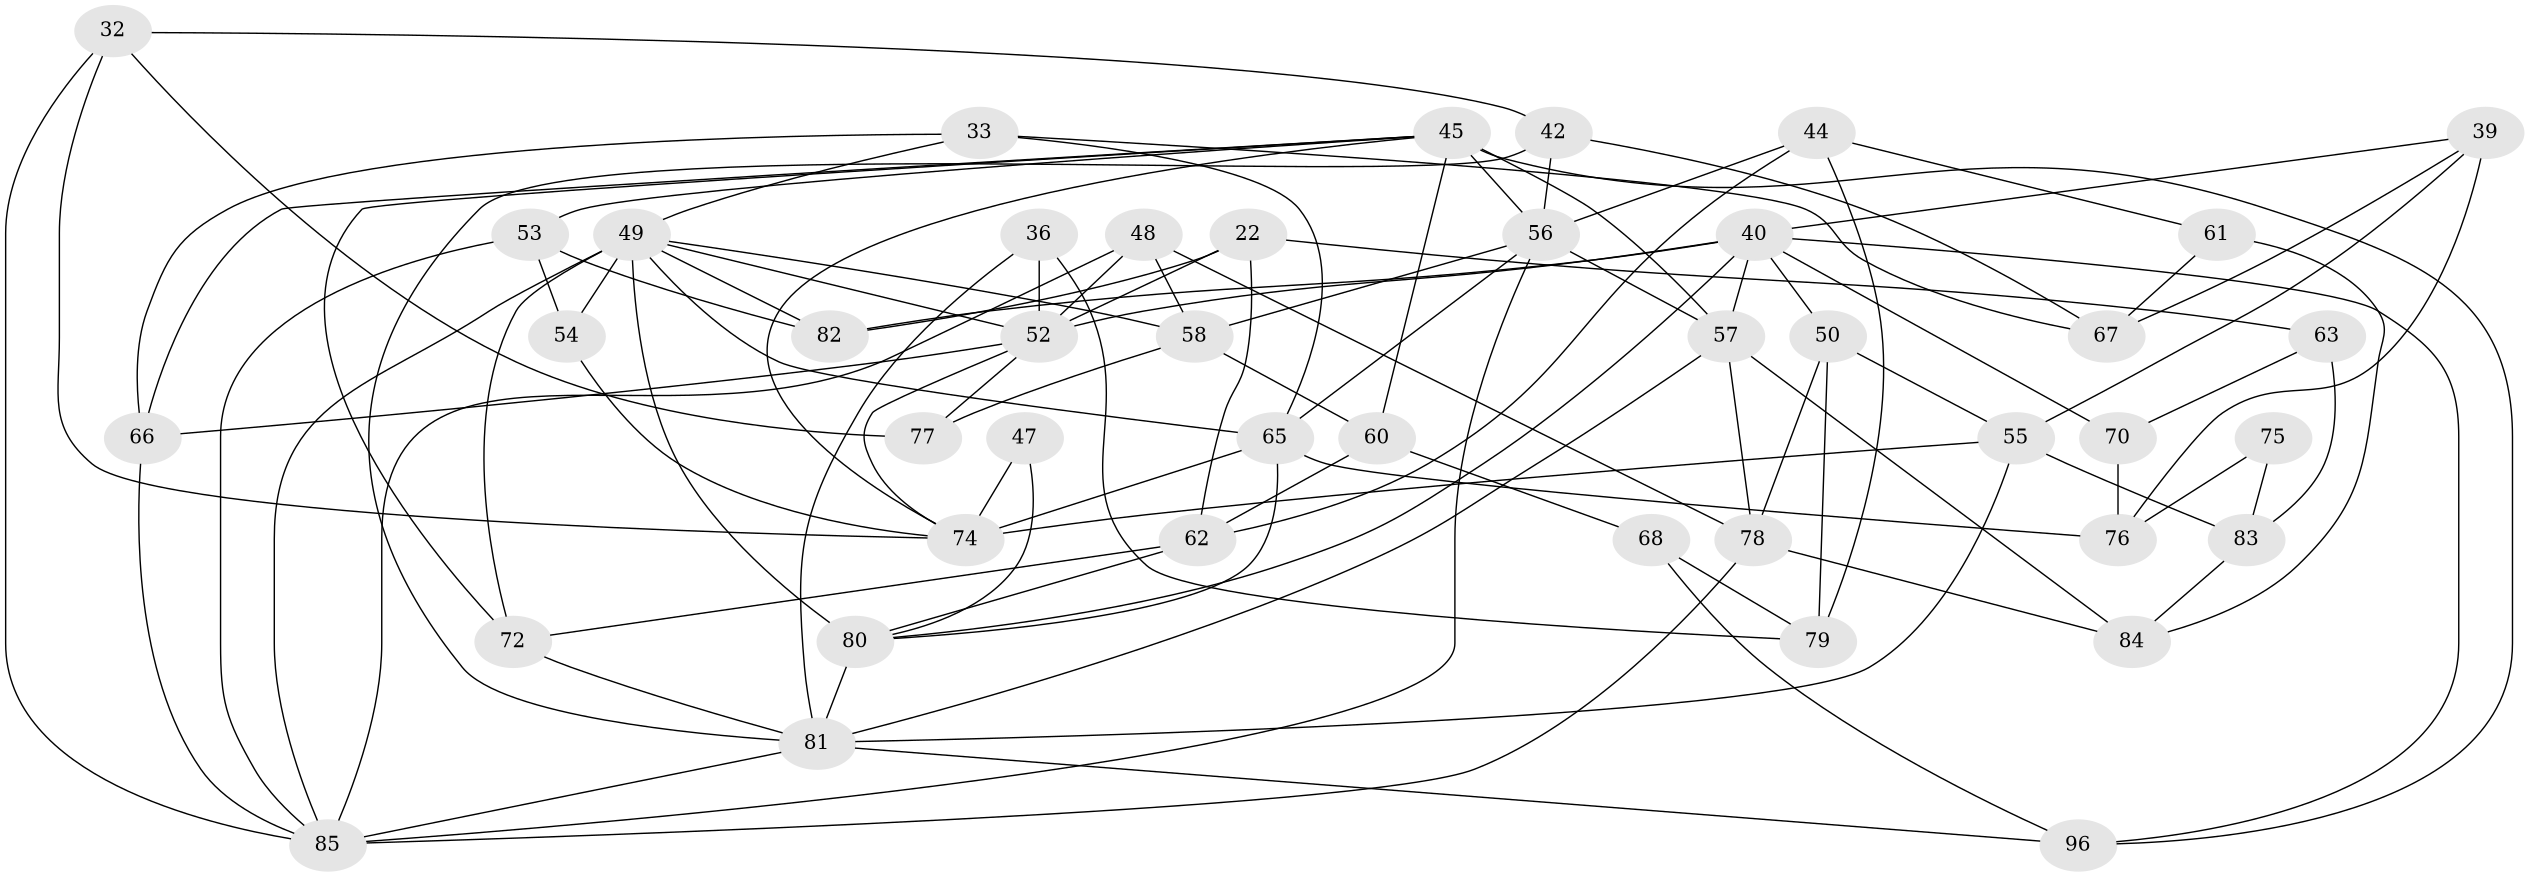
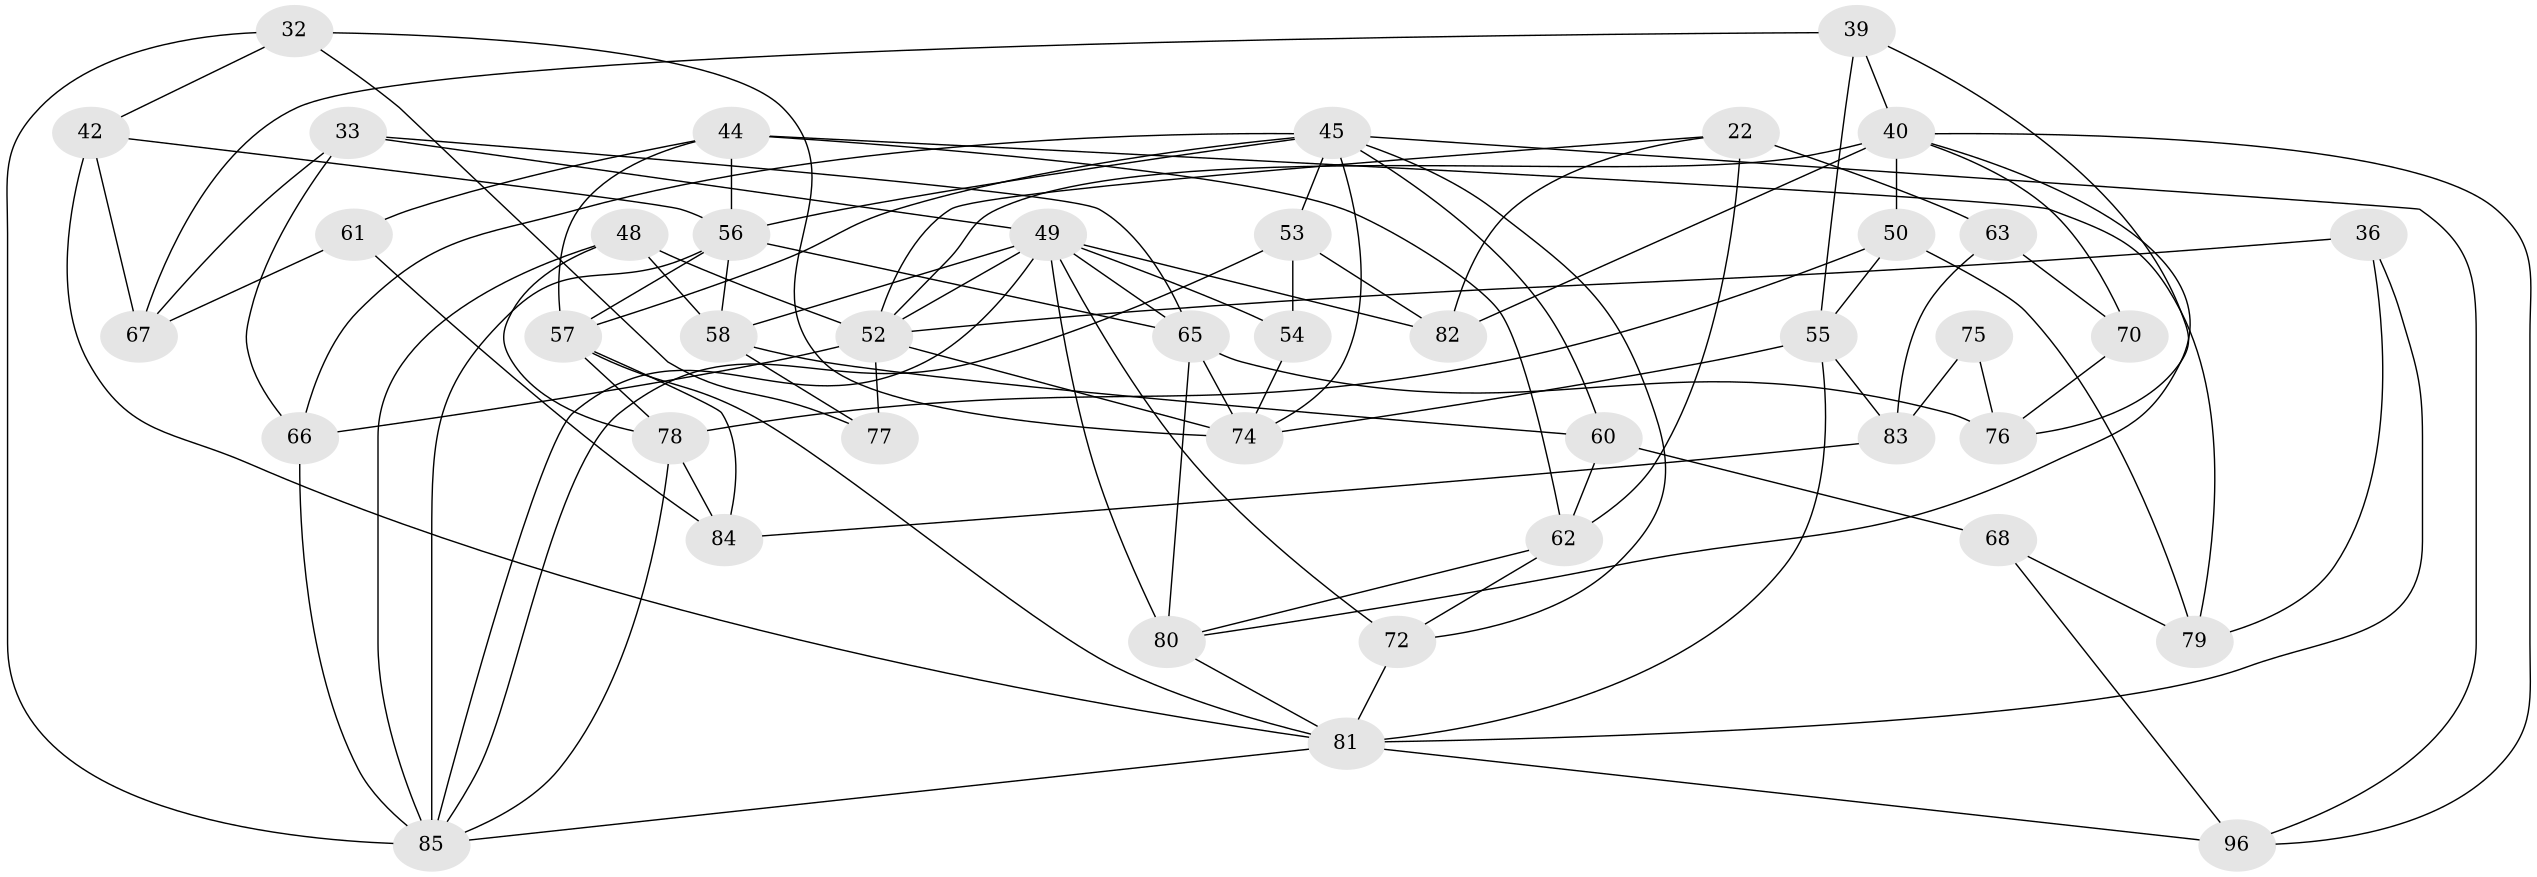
  graph {
    node [color=gray90 style=filled]
    22 [super="+14"]
    52 [super="+13+11"]
    62 [super="+21"]
    63
    82
    74 [super="+28+69+25"]
    77
    66
    80 [super="+4+15"]
    72
    70
    83 [super="+10"]
    32 [super="+31"]
    42
    85 [super="+19+41+71"]
    67
    81 [super="+23+73"]
    56 [super="+20+34"]
    49 [super="+5+17+35"]
    65 [super="+59+46"]
    58 [super="+26"]
    54
    33
    76 [super="+51"]
    36
    79
    n27 [label=96 super="+9"]
    40 [super="+12+30"]
    50
    57 [super="+8+29"]
    39
    55 [super="+16"]
    78 [super="+64"]
    84 [super="+7"]
    44
    61
    45 [super="+38+43"]
    53
    60
    68
-   47
    48 [super="+2"]
    75
    22 -- 52
    22 -- 62 [weight=2]
    22 -- 63 [weight=2]
    22 -- 82
    52 -- 74
    52 -- 77
    52 -- 66
    62 -- 80
    62 -- 72
    63 -- 70
    63 -- 83
    66 -- 85
    80 -- 81
    72 -- 81
    70 -- 76 [weight=2]
    83 -- 84
    32 -- 74
    32 -- 77 [weight=2]
    32 -- 42
    32 -- 85 [weight=2]
    42 -- 67
    42 -- 81
    42 -- 56
    81 -- 85
    81 -- n27
    56 -- 85 [weight=2]
    56 -- 65
    56 -- 58
    56 -- 57
    49 -- 52
    49 -- 82
    49 -- 80 [weight=3]
    49 -- 72
    49 -- 85
    49 -- 65
    49 -- 58
    49 -- 54 [weight=2]
    65 -- 74 [weight=3]
    65 -- 80
    65 -- 76 [weight=3]
    58 -- 77
    58 -- 60
    54 -- 74
    33 -- 66
    33 -- 67
    33 -- 49
    33 -- 65
    36 -- 52 [weight=2]
    36 -- 81
    36 -- 79
    40 -- 52
    40 -- 82
    40 -- 80
    40 -- 70
    40 -- n27
    40 -- 50
-   40 -- 57
+   44 -- 57
    50 -- 79
    50 -- 55
    50 -- 78
    57 -- 81
    57 -- 78
    57 -- 84
    39 -- 67
    39 -- 76
    39 -- 40
    39 -- 55
    55 -- 74
    55 -- 83 [weight=2]
    55 -- 81
    78 -- 85
    78 -- 84 [weight=2]
    44 -- 62
    44 -- 56
    44 -- 79
    44 -- 61
    61 -- 67
    61 -- 84 [weight=2]
    45 -- 74 [weight=2]
    45 -- 66
    45 -- 72
    45 -- 56
    45 -- n27 [weight=2]
    45 -- 57 [weight=3]
    45 -- 53
    45 -- 60
    53 -- 82
    53 -- 85
    53 -- 54
    60 -- 62
    60 -- 68
    68 -- 79
    68 -- n27 [weight=2]
-   47 -- 74 [weight=3]
-   47 -- 80
    48 -- 52 [weight=2]
    48 -- 85
    48 -- 58 [weight=2]
    48 -- 78
    75 -- 83 [weight=2]
    75 -- 76 [weight=2]
  }
